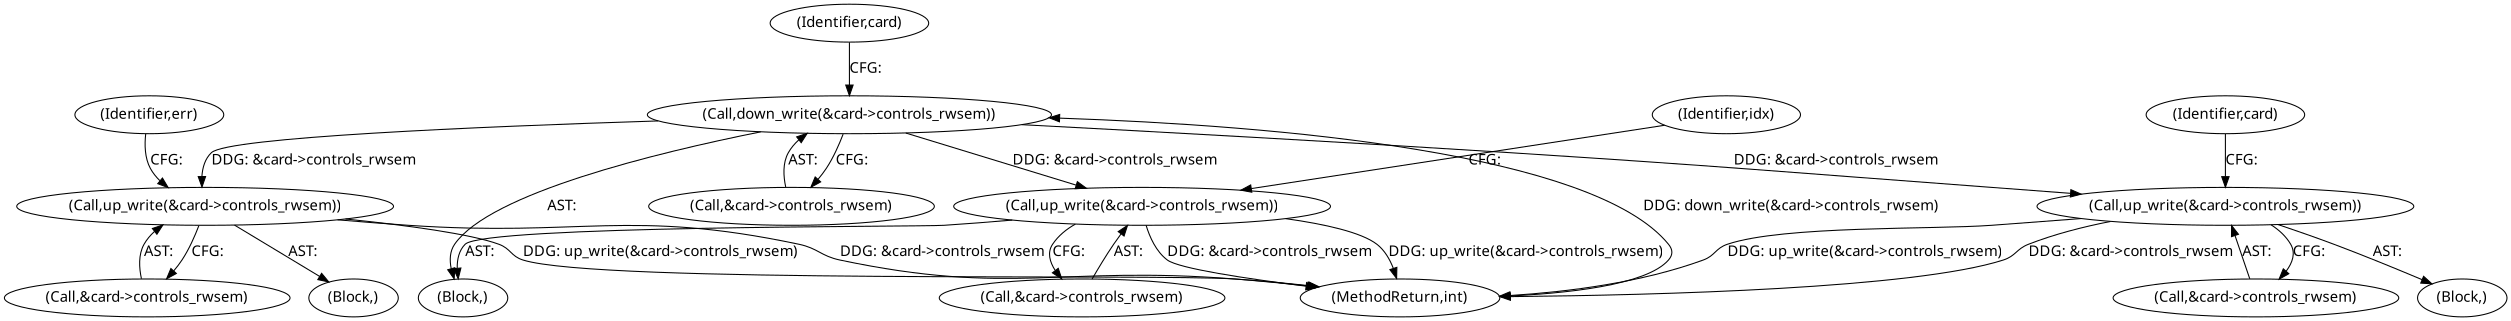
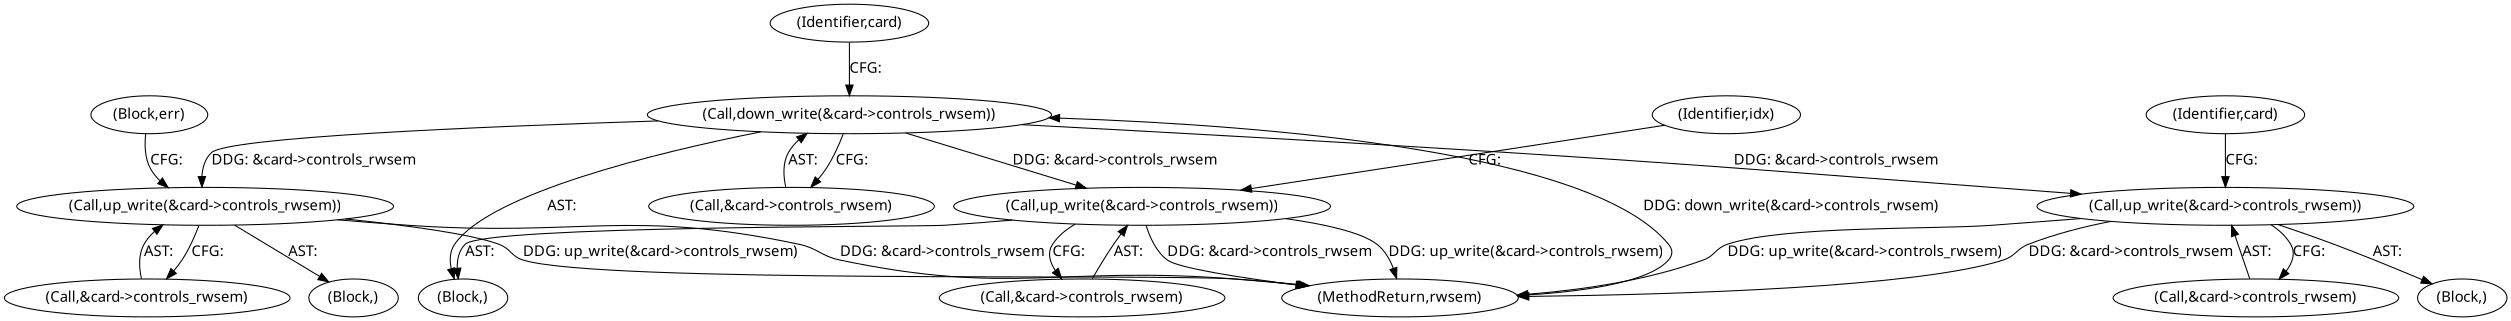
  digraph {
    fontname="Noto Sans"
    node [fontname="Noto Sans"]
    edge [fontname="Noto Sans"]
    n1 [label="(Call,down_write(&card->controls_rwsem))"]
    n2 [label="(Call,up_write(&card->controls_rwsem))"]
    n3 [label="(Call,up_write(&card->controls_rwsem))"]
    n4 [label="(Call,up_write(&card->controls_rwsem))"]
    n5 [label="(Call,&card->controls_rwsem)"]
    n6 [label="(Block,)"]
-   n7 [label="(MethodReturn,int)"]
+   n7 [label="(MethodReturn,rwsem)"]
    n8 [label="(Call,&card->controls_rwsem)"]
    n9 [label="(Block,)"]
    n10 [label="(Call,&card->controls_rwsem)"]
    n11 [label="(Block,)"]
    n12 [label="(Call,&card->controls_rwsem)"]
    n13 [label="(Identifier,card)"]
    n14 [label="(Identifier,card)"]
-   n15 [label="(Identifier,err)"]
+   n15 [label="(Block,err)"]
    n16 [label="(Identifier,idx)"]
    n1 -> n2 [label="DDG: &card->controls_rwsem"]
    n1 -> n3 [label="DDG: &card->controls_rwsem"]
    n1 -> n4 [label="DDG: &card->controls_rwsem"]
    n1 -> n5 [label="CFG: "]
    n1 -> n6 [label="AST: "]
    n2 -> n7 [label="DDG: up_write(&card->controls_rwsem)"]
    n2 -> n7 [label="DDG: &card->controls_rwsem"]
    n2 -> n8 [label="CFG: "]
    n2 -> n9 [label="AST: "]
    n3 -> n7 [label="DDG: up_write(&card->controls_rwsem)"]
    n3 -> n7 [label="DDG: &card->controls_rwsem"]
    n3 -> n10 [label="CFG: "]
    n3 -> n11 [label="AST: "]
    n4 -> n6 [label="AST: "]
    n4 -> n7 [label="DDG: up_write(&card->controls_rwsem)"]
    n4 -> n7 [label="DDG: &card->controls_rwsem"]
    n4 -> n12 [label="CFG: "]
    n5 -> n1 [label="AST: "]
    n7 -> n1 [label="DDG: down_write(&card->controls_rwsem)"]
    n8 -> n2 [label="AST: "]
    n10 -> n3 [label="AST: "]
    n12 -> n4 [label="AST: "]
    n13 -> n1 [label="CFG: "]
    n14 -> n2 [label="CFG: "]
    n15 -> n3 [label="CFG: "]
    n16 -> n4 [label="CFG: "]
  }
